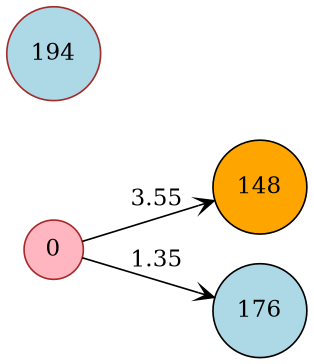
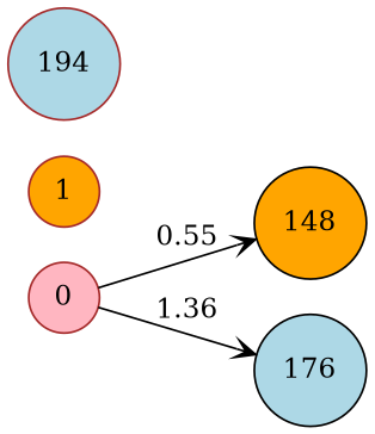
  digraph {
    rankdir=LR
    node [color=brown fillcolor=orange shape=circle style=filled]
    edge [arrowhead=vee]
    n1 [fillcolor=lightpink label=0]
    n2 [color=black label=148]
    n3 [color=black fillcolor=lightblue label=176]
+   n4 [label=1]
    n5 [fillcolor=lightblue label=194]
-   n1 -> n2 [label=3.55]
-   n1 -> n3 [label=1.35]
+   n1 -> n2 [label=0.55]
+   n1 -> n3 [label=1.36]
  }
